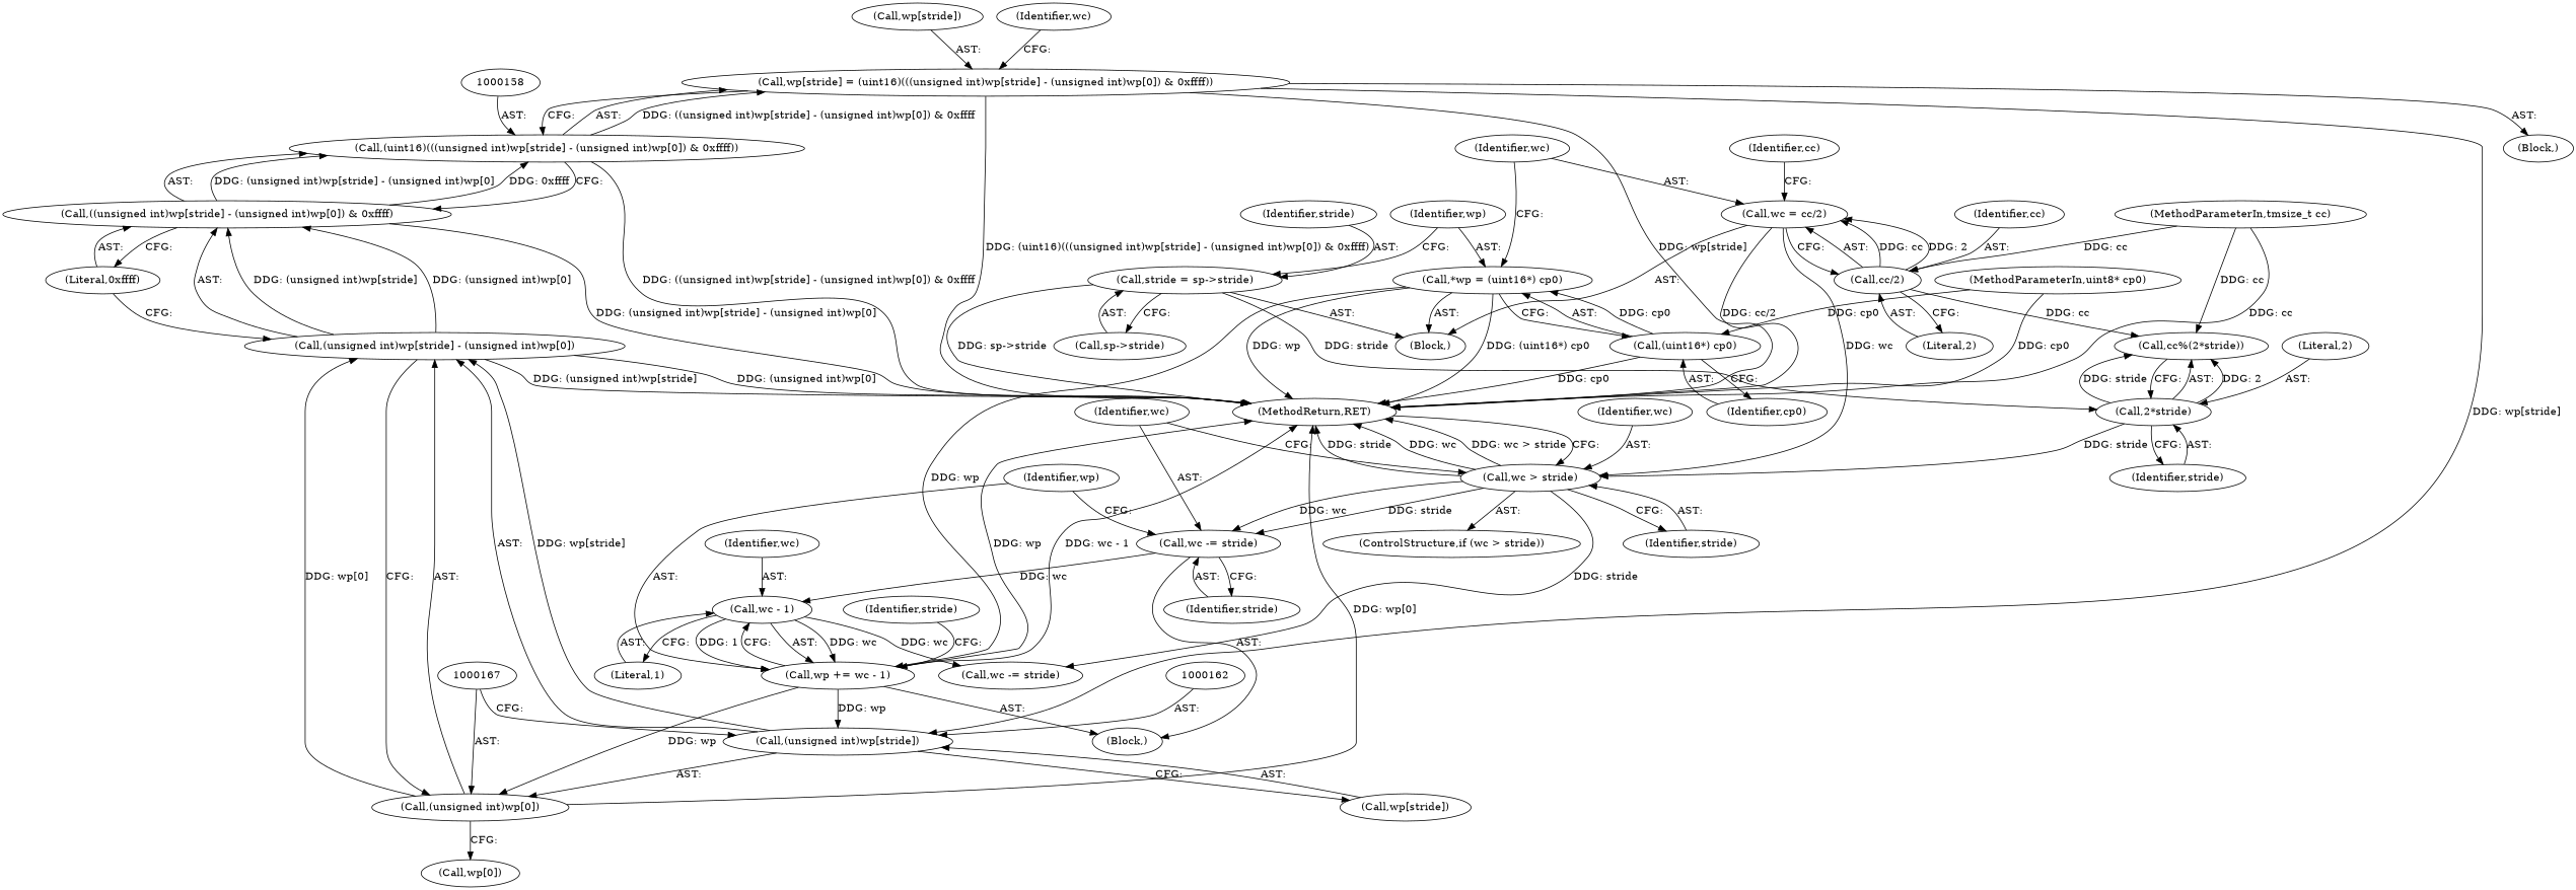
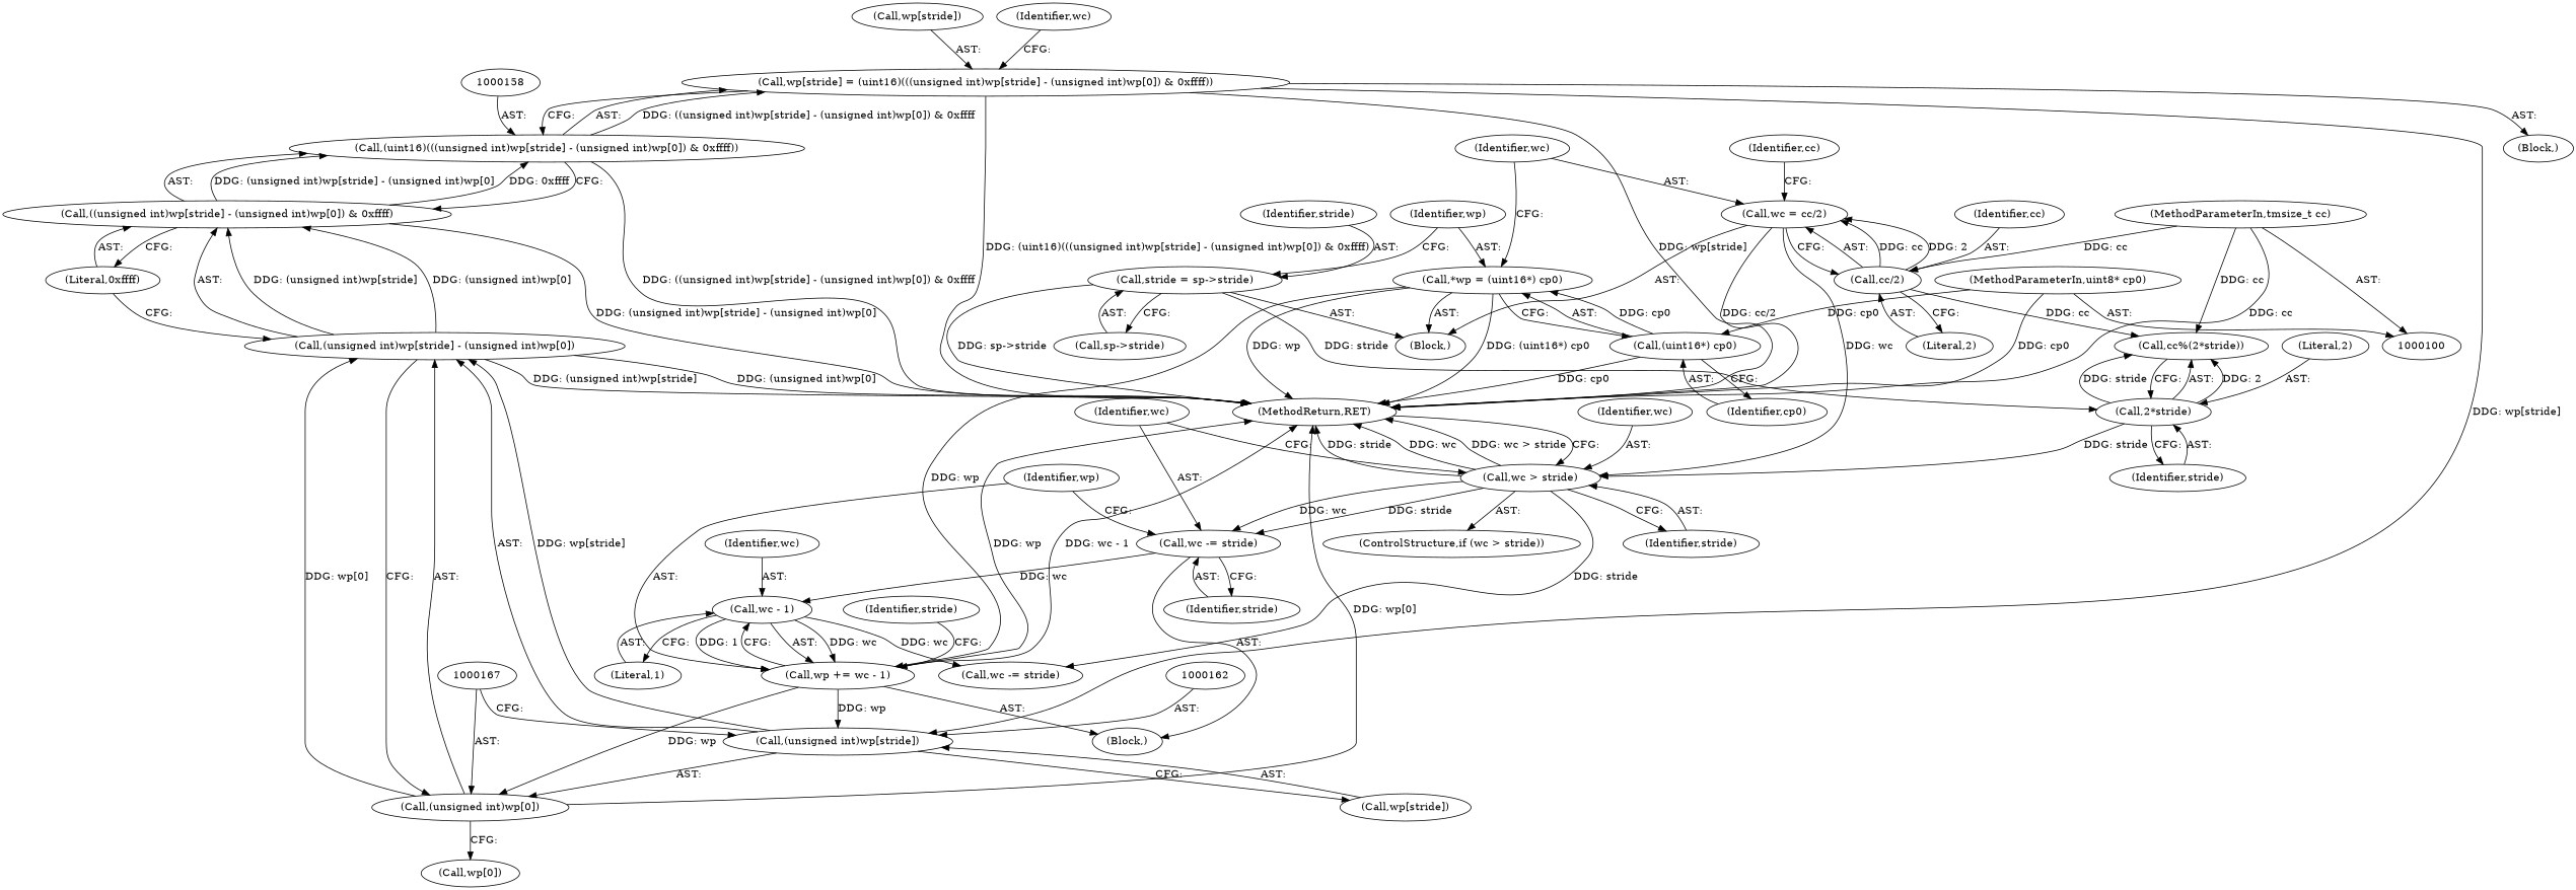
  digraph {
    n1 [label="(Call,wp[stride] = (uint16)(((unsigned int)wp[stride] - (unsigned int)wp[0]) & 0xffff))"]
    n2 [label="(Call,(uint16)(((unsigned int)wp[stride] - (unsigned int)wp[0]) & 0xffff))"]
    n3 [label="(Call,(unsigned int)wp[stride])"]
    n4 [label="(Block,)"]
    n5 [label="(MethodReturn,RET)"]
    n6 [label="(Call,((unsigned int)wp[stride] - (unsigned int)wp[0]) & 0xffff)"]
    n7 [label="(Call,(unsigned int)wp[stride] - (unsigned int)wp[0])"]
    n8 [label="(Call,(unsigned int)wp[0])"]
    n9 [label="(Call,wp[stride])"]
    n10 [label="(Call,wc > stride)"]
    n11 [label="(Literal,0xffff)"]
    n12 [label="(Call,wp[0])"]
    n13 [label="(Call,wp += wc - 1)"]
    n14 [label="(Call,wc - 1)"]
    n15 [label="(Block,)"]
    n16 [label="(Literal,1)"]
    n17 [label="(Call,wc -= stride)"]
    n18 [label="(Call,wc -= stride)"]
    n19 [label="(Identifier,stride)"]
    n20 [label="(Identifier,stride)"]
    n21 [label="(ControlStructure,if (wc > stride))"]
    n22 [label="(Call,wc = cc/2)"]
    n23 [label="(Call,cc/2)"]
    n24 [label="(Block,)"]
    n25 [label="(Call,cc%(2*stride))"]
    n26 [label="(Literal,2)"]
    n27 [label="(Call,2*stride)"]
    n28 [label="(MethodParameterIn,tmsize_t cc)"]
+   1000100
    n30 [label="(Identifier,stride)"]
    n31 [label="(Call,stride = sp->stride)"]
    n32 [label="(Call,sp->stride)"]
    n33 [label="(Call,*wp = (uint16*) cp0)"]
    n34 [label="(Call,(uint16*) cp0)"]
    n35 [label="(Identifier,cp0)"]
    n36 [label="(MethodParameterIn,uint8* cp0)"]
    n37 [label="(Identifier,cc)"]
    n38 [label="(Identifier,wc)"]
    n39 [label="(Identifier,wp)"]
    n40 [label="(Identifier,wc)"]
    n41 [label="(Identifier,wc)"]
    n42 [label="(Identifier,wc)"]
    n43 [label="(Literal,2)"]
    n44 [label="(Identifier,cc)"]
    n45 [label="(Identifier,stride)"]
    n46 [label="(Call,wp[stride])"]
    n47 [label="(Identifier,stride)"]
    n48 [label="(Identifier,wc)"]
    n49 [label="(Identifier,wp)"]
    1000158
    1000162
    1000167
    n1 -> n2 [label="CFG: "]
    n1 -> n3 [label="DDG: wp[stride]"]
    n1 -> n4 [label="AST: "]
    n1 -> n5 [label="DDG: (uint16)(((unsigned int)wp[stride] - (unsigned int)wp[0]) & 0xffff)"]
    n1 -> n5 [label="DDG: wp[stride]"]
    n2 -> n1 [label="AST: "]
    n2 -> n1 [label="DDG: ((unsigned int)wp[stride] - (unsigned int)wp[0]) & 0xffff"]
    n2 -> n5 [label="DDG: ((unsigned int)wp[stride] - (unsigned int)wp[0]) & 0xffff"]
    n2 -> n6 [label="CFG: "]
    n3 -> n7 [label="AST: "]
    n3 -> n7 [label="DDG: wp[stride]"]
    n3 -> n8 [label="AST: "]
    n3 -> n9 [label="CFG: "]
    n5 -> n10 [label="CFG: "]
    n6 -> n2 [label="AST: "]
    n6 -> n2 [label="DDG: (unsigned int)wp[stride] - (unsigned int)wp[0]"]
    n6 -> n2 [label="DDG: 0xffff"]
    n6 -> n5 [label="DDG: (unsigned int)wp[stride] - (unsigned int)wp[0]"]
    n6 -> n11 [label="CFG: "]
    n7 -> n5 [label="DDG: (unsigned int)wp[0]"]
    n7 -> n5 [label="DDG: (unsigned int)wp[stride]"]
    n7 -> n6 [label="AST: "]
    n7 -> n6 [label="DDG: (unsigned int)wp[stride]"]
    n7 -> n6 [label="DDG: (unsigned int)wp[0]"]
    n7 -> n8 [label="CFG: "]
    n8 -> n5 [label="DDG: wp[0]"]
    n8 -> n7 [label="AST: "]
    n8 -> n7 [label="DDG: wp[0]"]
    n8 -> n12 [label="CFG: "]
    n9 -> n3 [label="AST: "]
    n10 -> n5 [label="DDG: stride"]
    n10 -> n5 [label="DDG: wc"]
    n10 -> n5 [label="DDG: wc > stride"]
    n10 -> n17 [label="DDG: stride"]
    n10 -> n18 [label="DDG: stride"]
    n10 -> n18 [label="DDG: wc"]
    n10 -> n20 [label="CFG: "]
    n10 -> n21 [label="AST: "]
    n11 -> n6 [label="AST: "]
    n11 -> n7 [label="CFG: "]
    n13 -> n3 [label="DDG: wp"]
    n13 -> n5 [label="DDG: wp"]
    n13 -> n5 [label="DDG: wc - 1"]
    n13 -> n8 [label="DDG: wp"]
    n13 -> n14 [label="CFG: "]
    n13 -> n15 [label="AST: "]
    n14 -> n13 [label="AST: "]
    n14 -> n13 [label="DDG: wc"]
    n14 -> n13 [label="DDG: 1"]
    n14 -> n16 [label="CFG: "]
    n14 -> n17 [label="DDG: wc"]
    n16 -> n14 [label="AST: "]
    n18 -> n14 [label="DDG: wc"]
    n18 -> n15 [label="AST: "]
    n18 -> n19 [label="CFG: "]
    n19 -> n18 [label="AST: "]
    n20 -> n10 [label="AST: "]
    n22 -> n5 [label="DDG: cc/2"]
    n22 -> n10 [label="DDG: wc"]
    n22 -> n23 [label="CFG: "]
    n22 -> n24 [label="AST: "]
    n23 -> n22 [label="AST: "]
    n23 -> n22 [label="DDG: cc"]
    n23 -> n22 [label="DDG: 2"]
    n23 -> n25 [label="DDG: cc"]
    n23 -> n26 [label="CFG: "]
    n25 -> n27 [label="CFG: "]
    n26 -> n23 [label="AST: "]
    n27 -> n10 [label="DDG: stride"]
    n27 -> n25 [label="AST: "]
    n27 -> n25 [label="DDG: 2"]
    n27 -> n25 [label="DDG: stride"]
    n27 -> n30 [label="CFG: "]
    n28 -> n5 [label="DDG: cc"]
    n28 -> n23 [label="DDG: cc"]
    n28 -> n25 [label="DDG: cc"]
+   n28 -> 1000100 [label="AST: "]
    n30 -> n27 [label="AST: "]
    n31 -> n5 [label="DDG: sp->stride"]
    n31 -> n24 [label="AST: "]
    n31 -> n27 [label="DDG: stride"]
    n31 -> n32 [label="CFG: "]
    n32 -> n31 [label="AST: "]
    n33 -> n5 [label="DDG: wp"]
    n33 -> n5 [label="DDG: (uint16*) cp0"]
    n33 -> n13 [label="DDG: wp"]
    n33 -> n24 [label="AST: "]
    n33 -> n34 [label="CFG: "]
    n34 -> n5 [label="DDG: cp0"]
    n34 -> n33 [label="AST: "]
    n34 -> n33 [label="DDG: cp0"]
    n34 -> n35 [label="CFG: "]
    n35 -> n34 [label="AST: "]
    n36 -> n5 [label="DDG: cp0"]
+   n36 -> 1000100 [label="AST: "]
    n36 -> n34 [label="DDG: cp0"]
    n37 -> n23 [label="AST: "]
    n38 -> n10 [label="CFG: "]
    n38 -> n18 [label="AST: "]
    n39 -> n31 [label="CFG: "]
    n39 -> n33 [label="AST: "]
    n40 -> n14 [label="AST: "]
    n41 -> n10 [label="AST: "]
    n42 -> n22 [label="AST: "]
    n42 -> n33 [label="CFG: "]
    n43 -> n27 [label="AST: "]
    n44 -> n22 [label="CFG: "]
    n45 -> n31 [label="AST: "]
    n46 -> n1 [label="AST: "]
    n47 -> n13 [label="CFG: "]
    n48 -> n1 [label="CFG: "]
    n49 -> n13 [label="AST: "]
    n49 -> n18 [label="CFG: "]
    1000158 -> n2 [label="AST: "]
    1000162 -> n3 [label="AST: "]
    1000167 -> n3 [label="CFG: "]
    1000167 -> n8 [label="AST: "]
  }
